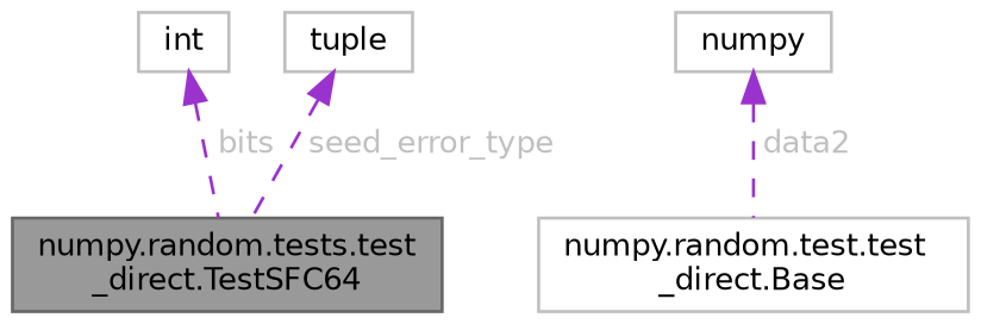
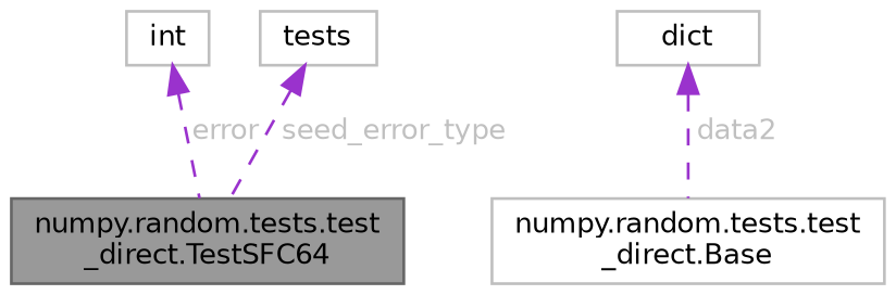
  digraph {
    node [color=grey75 fillcolor=white fontname=Helvetica fontsize=10 shape=box style=filled]
    edge [color=darkorchid3 dir=back fontcolor=grey fontname=Helvetica fontsize=10 labelfontname=Helvetica labelfontsize=10 style=dashed]
    n1 [color=gray40 fillcolor=grey60 fontcolor=black height=0.2 label="numpy.random.tests.test\l_direct.TestSFC64" width=0.4]
-   n2 [height=0.2 label="numpy.random.test.test\l_direct.Base" width=0.4]
-   n3 [height=0.2 label=numpy width=0.4]
+   n2 [height=0.2 label="numpy.random.tests.test\l_direct.Base" width=0.4]
+   n3 [height=0.2 label=dict width=0.4]
    n4 [height=0.2 label=int width=0.4]
-   n5 [height=0.2 label=tuple width=0.4]
+   n5 [height=0.2 label=tests width=0.4]
    n3 -> n2 [label=" data2"]
-   n4 -> n1 [label=" bits"]
+   n4 -> n1 [label=" error"]
    n5 -> n1 [label=" seed_error_type"]
  }
